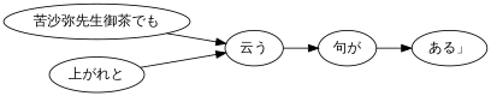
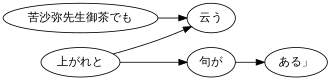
  digraph {
    rankdir=LR
    n1 [label="苦沙弥先生御茶でも"]
    n2 [label="云う"]
    n3 [label="上がれと"]
    n4 [label="句が"]
    n5 [label="ある」"]
    n1 -> n2
-   n2 -> n4
+   n3 -> n4
    n3 -> n2
    n4 -> n5
  }
